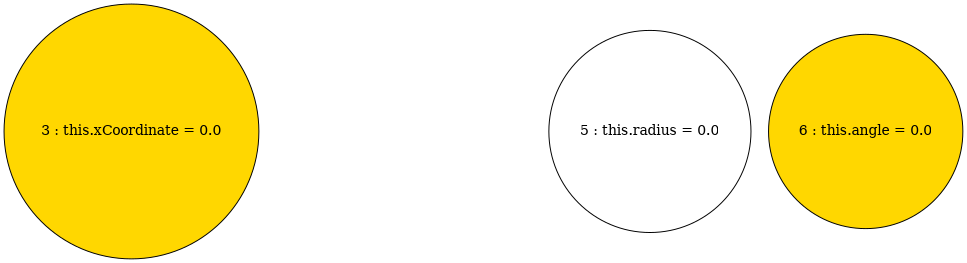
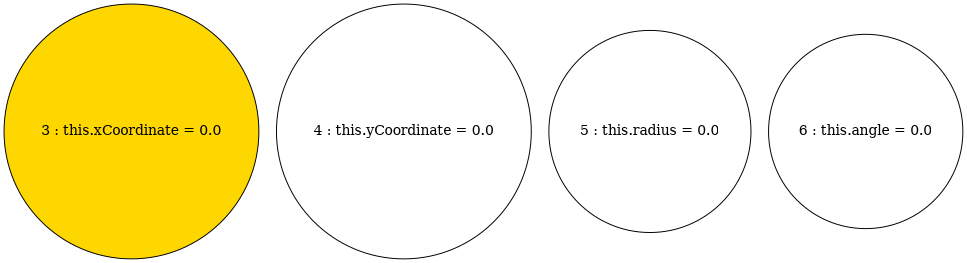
  digraph {
    node [style=filled fillcolor=gold shape=circle]
    "3 : this.xCoordinate = 0.0"
+   "4 : this.yCoordinate = 0.0" [fillcolor=white]
    "5 : this.radius = 0.0" [fillcolor=white]
-   "6 : this.angle = 0.0"
+   "6 : this.angle = 0.0" [fillcolor=white]
  }
